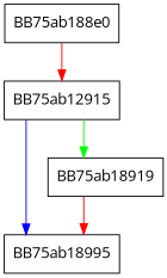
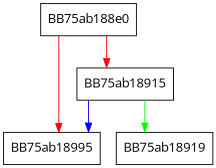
  digraph {
    fontname="Open Sans"
    splines=ortho
    node [fontname="Open Sans" shape=box]
    edge [color=red fontname="Open Sans"]
    BB75ab188e0
-   BB75ab18915 [label=BB75ab12915]
+   BB75ab18915
    n3 [label=BB75ab18995]
    BB75ab18919
    BB75ab188e0 -> BB75ab18915
    BB75ab18915 -> n3 [color=blue]
    BB75ab18915 -> BB75ab18919 [color=green]
-   BB75ab18919 -> n3
+   BB75ab188e0 -> n3
  }
